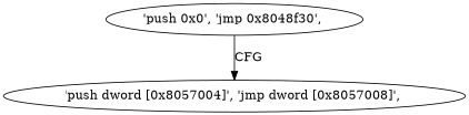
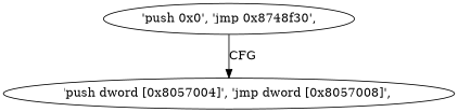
  digraph {
-   n1 [label="'push 0x0', 'jmp 0x8048f30', "]
+   n1 [label="'push 0x0', 'jmp 0x8748f30',"]
    n2 [label="'push dword [0x8057004]', 'jmp dword [0x8057008]', "]
    n1 -> n2 [label=CFG]
  }
